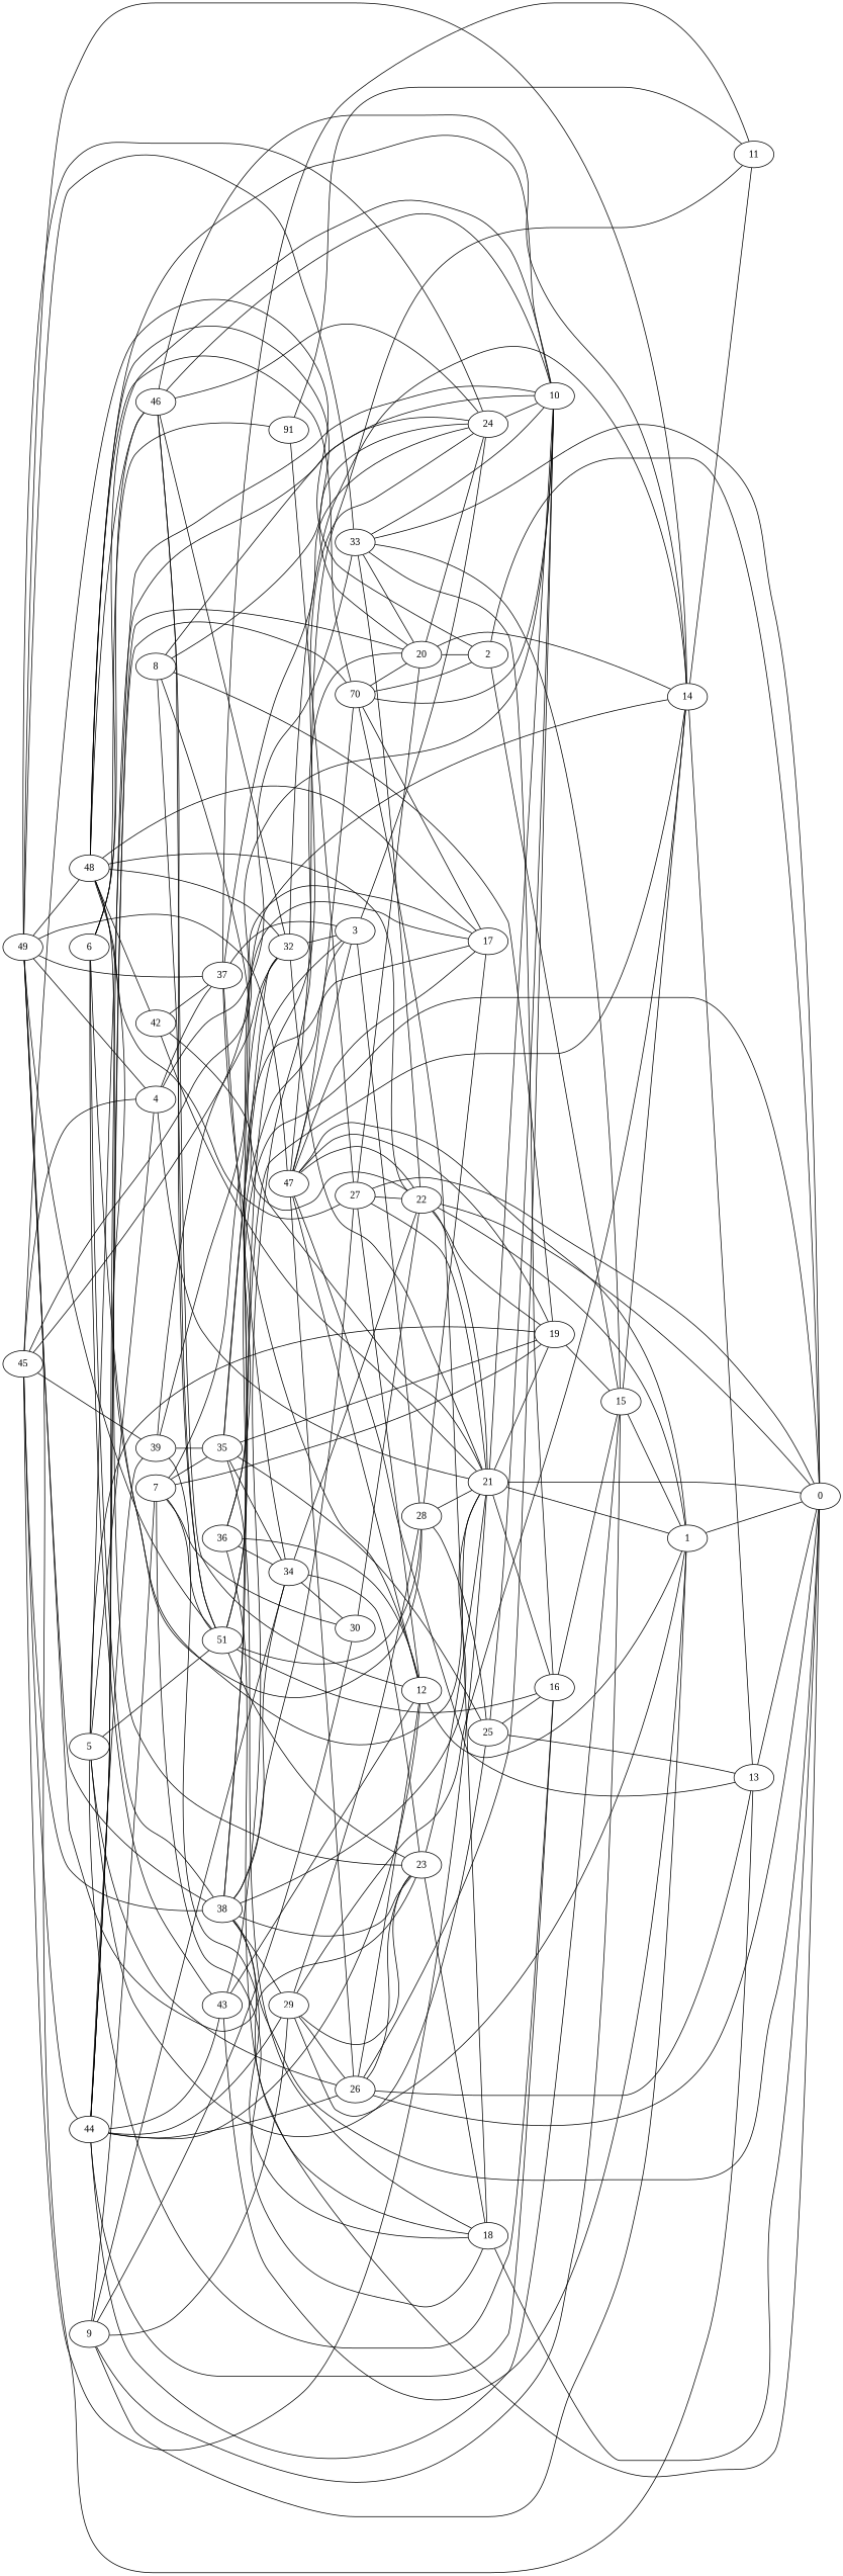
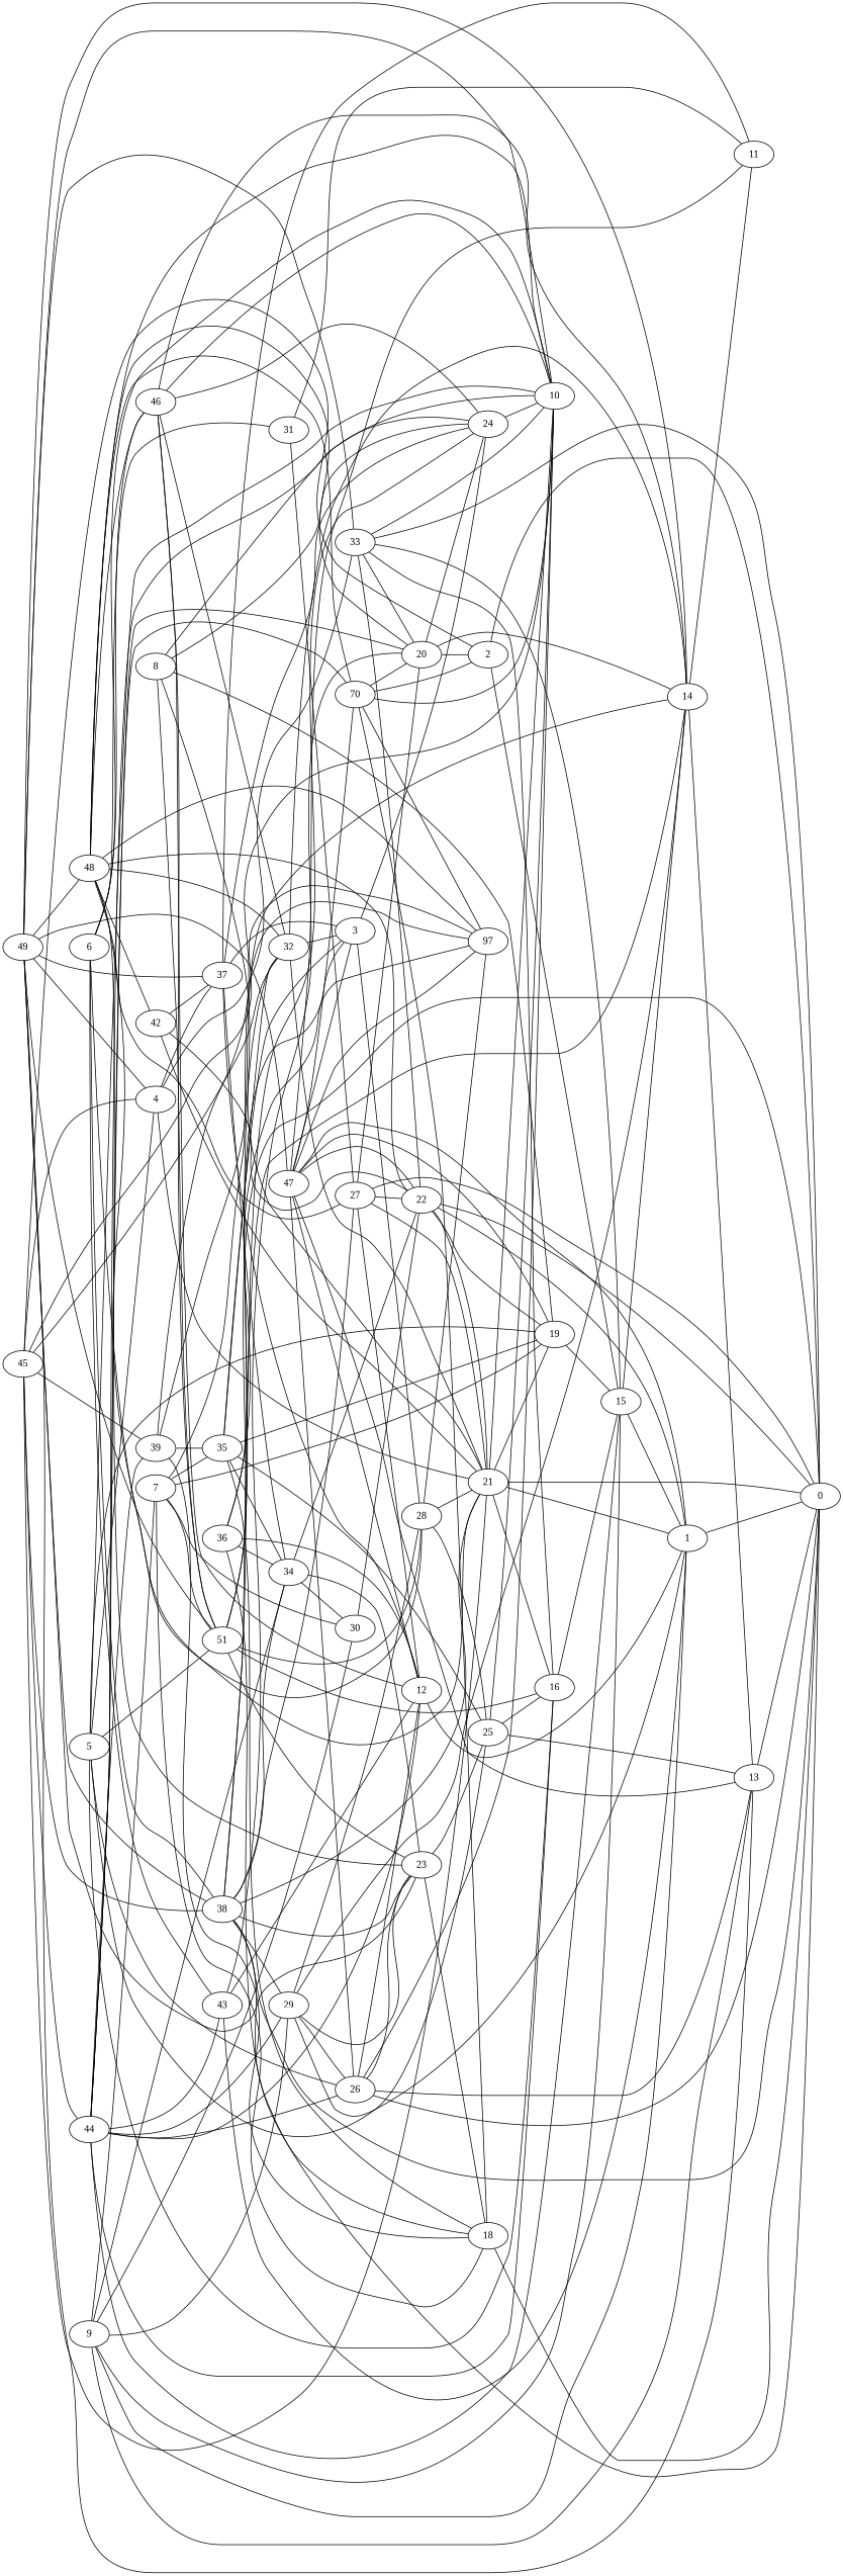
  digraph {
    fontname="Liberation Serif"
    rankdir=LR
    node [fontname="Liberation Serif"]
    edge [color=black dir=none fontname="Liberation Serif"]
    43
    1
    12
    20
    0
    22
    19
    21
    26
    10
    23
    13
    37
    34
    3
    24
    11
    30
    28
    n20 [label=70]
    2
-   17
+   17 [label=97]
    18
    15
    5
    4
    25
    16
    n29 [label=51]
    33
    7
    35
    32
    27
    29
    14
    44
    39
    49
    48
    47
    38
    42
    46
    8
    36
    9
    6
-   31 [label=91]
+   31
    45
    subgraph sub_1 {
      43
      1
      12
      20
      0
      22
      19
      21
      26
      10
      23
      13
      37
      34
      3
      24
      11
      30
      28
      n20
      2
      17
      18
      15
      5
      4
      25
      16
      n29
      33
      7
      35
      32
      27
      29
      14
      44
      39
      49
      48
      47
      38
      42
      46
      8
      36
      9
      6
      31
      45
    }
    43 -> 1
    43 -> 12
    43 -> 20
    1 -> 0
    12 -> 1
    20 -> 24
    20 -> 2
    20 -> 14
    22 -> 1
    22 -> 0
    22 -> 19
    22 -> 21
    19 -> 15
    21 -> 1
    21 -> 0
    21 -> 19
    21 -> 10
    21 -> 16
    26 -> 12
    26 -> 0
    26 -> 10
    26 -> 23
    26 -> 13
-   23 -> 21
+   23 -> 25
    23 -> 18
    13 -> 0
    37 -> 12
    37 -> 34
    37 -> 3
    37 -> 24
    37 -> 11
    34 -> 22
    34 -> 23
    34 -> 30
    3 -> 24
    3 -> 28
    24 -> 10
    30 -> 22
    28 -> 21
    28 -> 17
    28 -> 25
    n20 -> 20
    n20 -> 10
    n20 -> 2
    n20 -> 17
    n20 -> 18
    2 -> 0
    2 -> 15
    18 -> 0
    15 -> 1
    15 -> 14
    5 -> 19
    5 -> 26
    5 -> 10
    5 -> 4
    5 -> 25
    5 -> 16
    5 -> n29
    4 -> 21
    4 -> 37
    4 -> 33
    25 -> 10
    25 -> 13
    25 -> 16
    16 -> 15
    n29 -> 0
    n29 -> 23
    n29 -> 28
    n29 -> 16
    n29 -> 32
    33 -> 20
    33 -> 0
    33 -> 22
    33 -> 10
    33 -> 15
    33 -> 16
    7 -> 19
    7 -> 30
    7 -> 17
    7 -> 18
    7 -> n29
    7 -> 35
    35 -> 19
    35 -> 34
    35 -> 3
    35 -> 18
    35 -> 25
    35 -> 32
    32 -> 21
    32 -> 3
    32 -> 14
    27 -> 12
    27 -> 20
    27 -> 0
    27 -> 22
    27 -> 21
    29 -> 1
    29 -> 26
    29 -> 23
    29 -> 28
    29 -> 14
    14 -> 13
    14 -> 11
    44 -> 43
    44 -> 12
    44 -> 20
    44 -> 26
    44 -> 24
    44 -> n20
    44 -> 15
    44 -> 16
    44 -> 29
    44 -> 39
    39 -> 10
    39 -> 18
    39 -> 35
    39 -> 14
-   49 -> 24
+   49 -> 10
    49 -> 23
    49 -> 13
    49 -> 37
    49 -> 4
    49 -> n29
    49 -> 33
    49 -> 14
    49 -> 48
    49 -> 47
    49 -> 38
    48 -> 20
    48 -> 22
    48 -> 21
    48 -> 10
    48 -> 23
    48 -> n20
    48 -> 17
    48 -> 32
    48 -> 27
    48 -> 42
    48 -> 46
    47 -> 1
    47 -> 12
    47 -> 22
    47 -> 19
    47 -> 26
    47 -> 13
    47 -> 3
    47 -> 11
    47 -> n20
    47 -> 17
    38 -> 0
    38 -> 21
    38 -> 23
    38 -> 34
    38 -> 24
    38 -> 18
    38 -> 27
    38 -> 29
    38 -> 14
    42 -> 22
    42 -> 21
    42 -> 37
    46 -> 12
    46 -> 10
    46 -> 24
    46 -> n29
    46 -> 32
    46 -> 14
    8 -> 19
    8 -> 21
    8 -> 10
    8 -> 24
    8 -> n29
    36 -> 12
    36 -> 0
    36 -> 34
    36 -> 3
    36 -> 17
    9 -> 1
+   9 -> 13
    9 -> 34
    9 -> 30
    9 -> 15
    9 -> 7
    9 -> 29
    6 -> 43
    6 -> 10
    6 -> 28
    6 -> 38
    6 -> 46
    6 -> 31
    31 -> 11
    31 -> 27
    45 -> 21
    45 -> 2
    45 -> 17
    45 -> 4
    45 -> 32
    45 -> 44
    45 -> 39
    45 -> 38
  }
